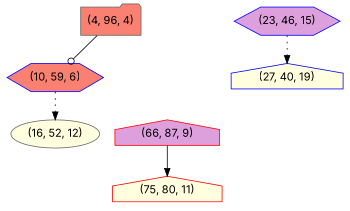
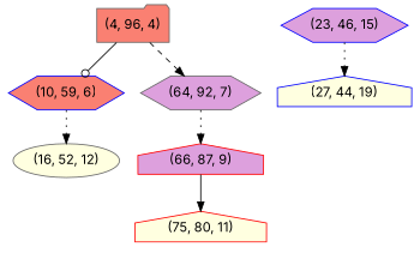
  digraph {
    fontname=Inter
    node [color=gray40 fillcolor=plum fontname=Inter shape=hexagon style=filled]
    edge [arrowhead=normal fontname=Inter style=dotted]
    "(4, 96, 4)" [fillcolor=salmon shape=folder]
    "(10, 59, 6)" [color=blue fillcolor=salmon]
+   "(64, 92, 7)"
    "(16, 52, 12)" [fillcolor=lightyellow shape=ellipse]
    "(66, 87, 9)" [color=red shape=house]
    "(23, 46, 15)" [color=blue]
-   "(27, 40, 19)" [color=blue fillcolor=lightyellow shape=house]
+   "(27, 40, 19)" [color=blue fillcolor=lightyellow shape=house label="(27, 44, 19)"]
    "(75, 80, 11)" [color=red fillcolor=lightyellow shape=house]
    "(4, 96, 4)" -> "(10, 59, 6)" [arrowhead=odot style=solid]
+   "(4, 96, 4)" -> "(64, 92, 7)" [style=dashed]
    "(10, 59, 6)" -> "(16, 52, 12)"
+   "(64, 92, 7)" -> "(66, 87, 9)"
    "(66, 87, 9)" -> "(75, 80, 11)" [style=solid]
    "(23, 46, 15)" -> "(27, 40, 19)"
  }
